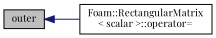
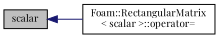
  digraph {
    rankdir=LR
    fontname="Playfair Display"
    node [color=black fontname="Playfair Display" fontsize=10 shape=record]
-   n1 [fillcolor=grey75 fontcolor=black height=0.2 label=outer style=filled width=0.4]
+   n1 [fillcolor=grey75 fontcolor=black height=0.2 label=scalar style=filled width=0.4]
    n2 [height=0.2 label="Foam::RectangularMatrix\l\< scalar \>::operator=" width=0.4]
    n1 -> n2 [color=midnightblue dir=back fontname="Playfair Display" fontsize=10 labelfontname=Helvetica labelfontsize=10 style=solid]
  }
